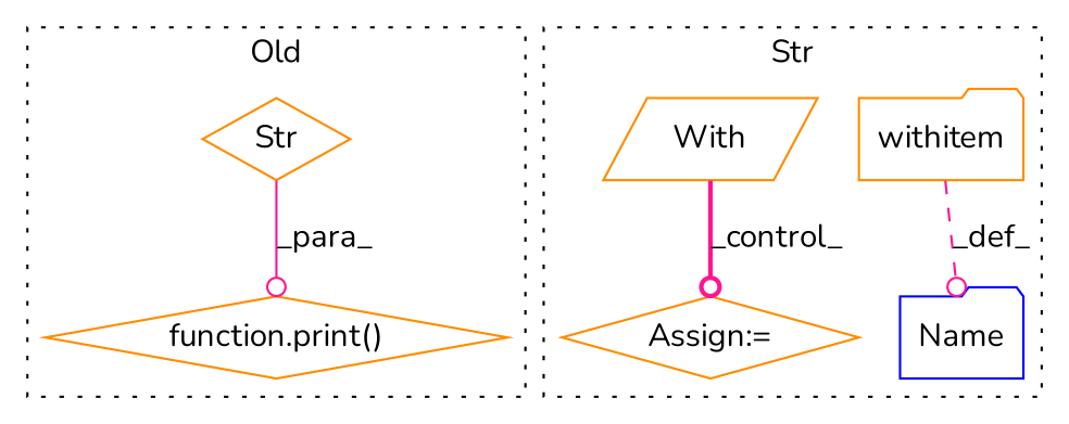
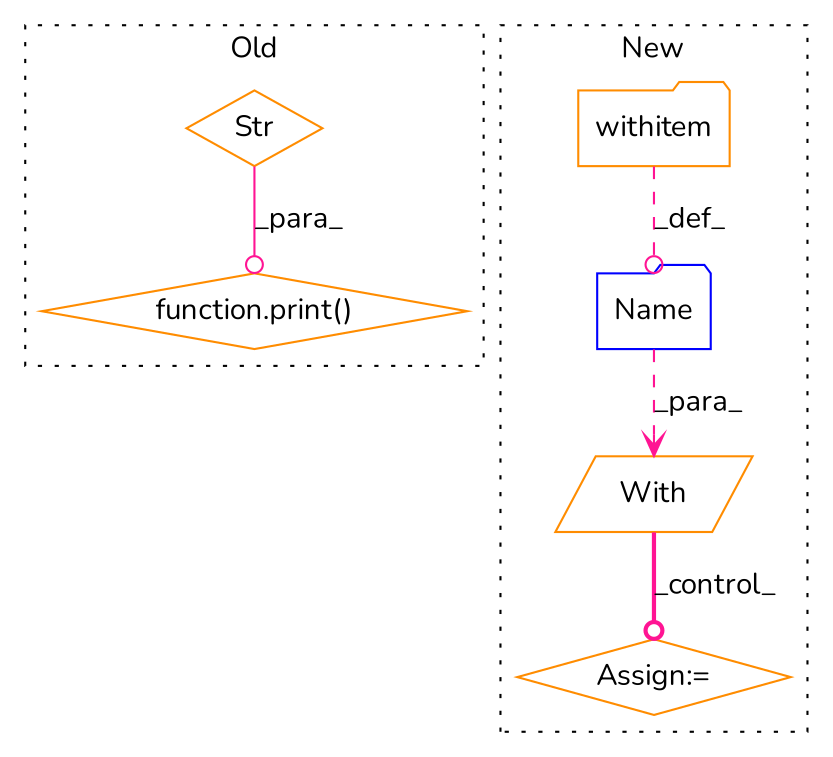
  digraph {
    fontname=Nunito
    node [color=darkorange fontname=Nunito l=4 shape=diamond]
    edge [arrowhead=odot color=deeppink fontname=Nunito style=dashed]
    n1 [a=75 l="6,1" label="function.print()" s="1817,1848"]
    n2 [a=66 l=25 label=Str s=1823]
    n3 [a=49 label=withitem s=2754 shape=folder]
    n4 [a=39 l="5,41" label=With s="2749,2758" shape=parallelogram]
    n5 [a=68 l=3 label="Assign:=" s=2807]
    n6 [a=87 color=blue label=Name s=2781 shape=folder]
    subgraph cluster_1 {
      label=Old
      style=dotted
      n1
      n2
    }
    subgraph cluster_2 {
-     label=Str
+     label=New
      style=dotted
      n3
      n4
      n5
      n6
    }
    n2 -> n1 [label=_para_ style=solid]
    n3 -> n6 [label=_def_]
    n4 -> n5 [label=_control_ style=bold]
+   n6 -> n4 [arrowhead=vee label=_para_]
  }
